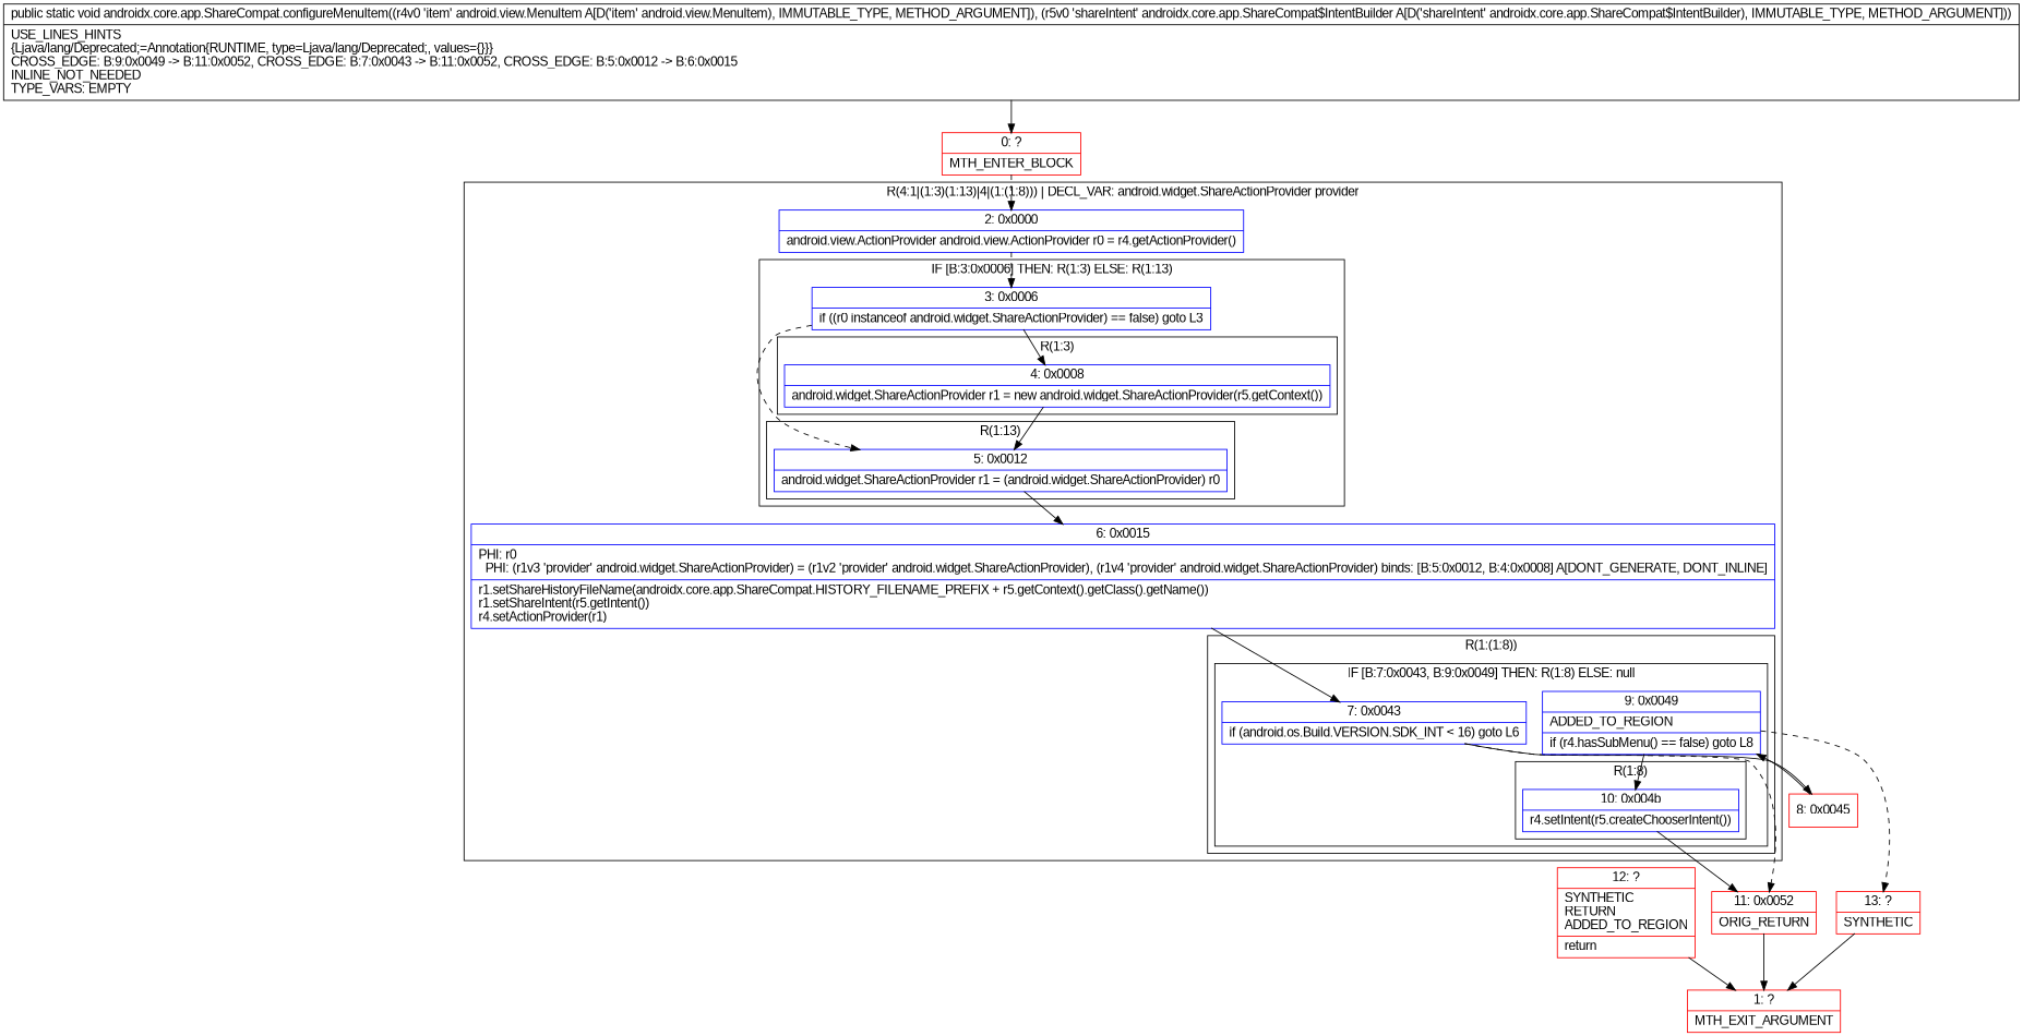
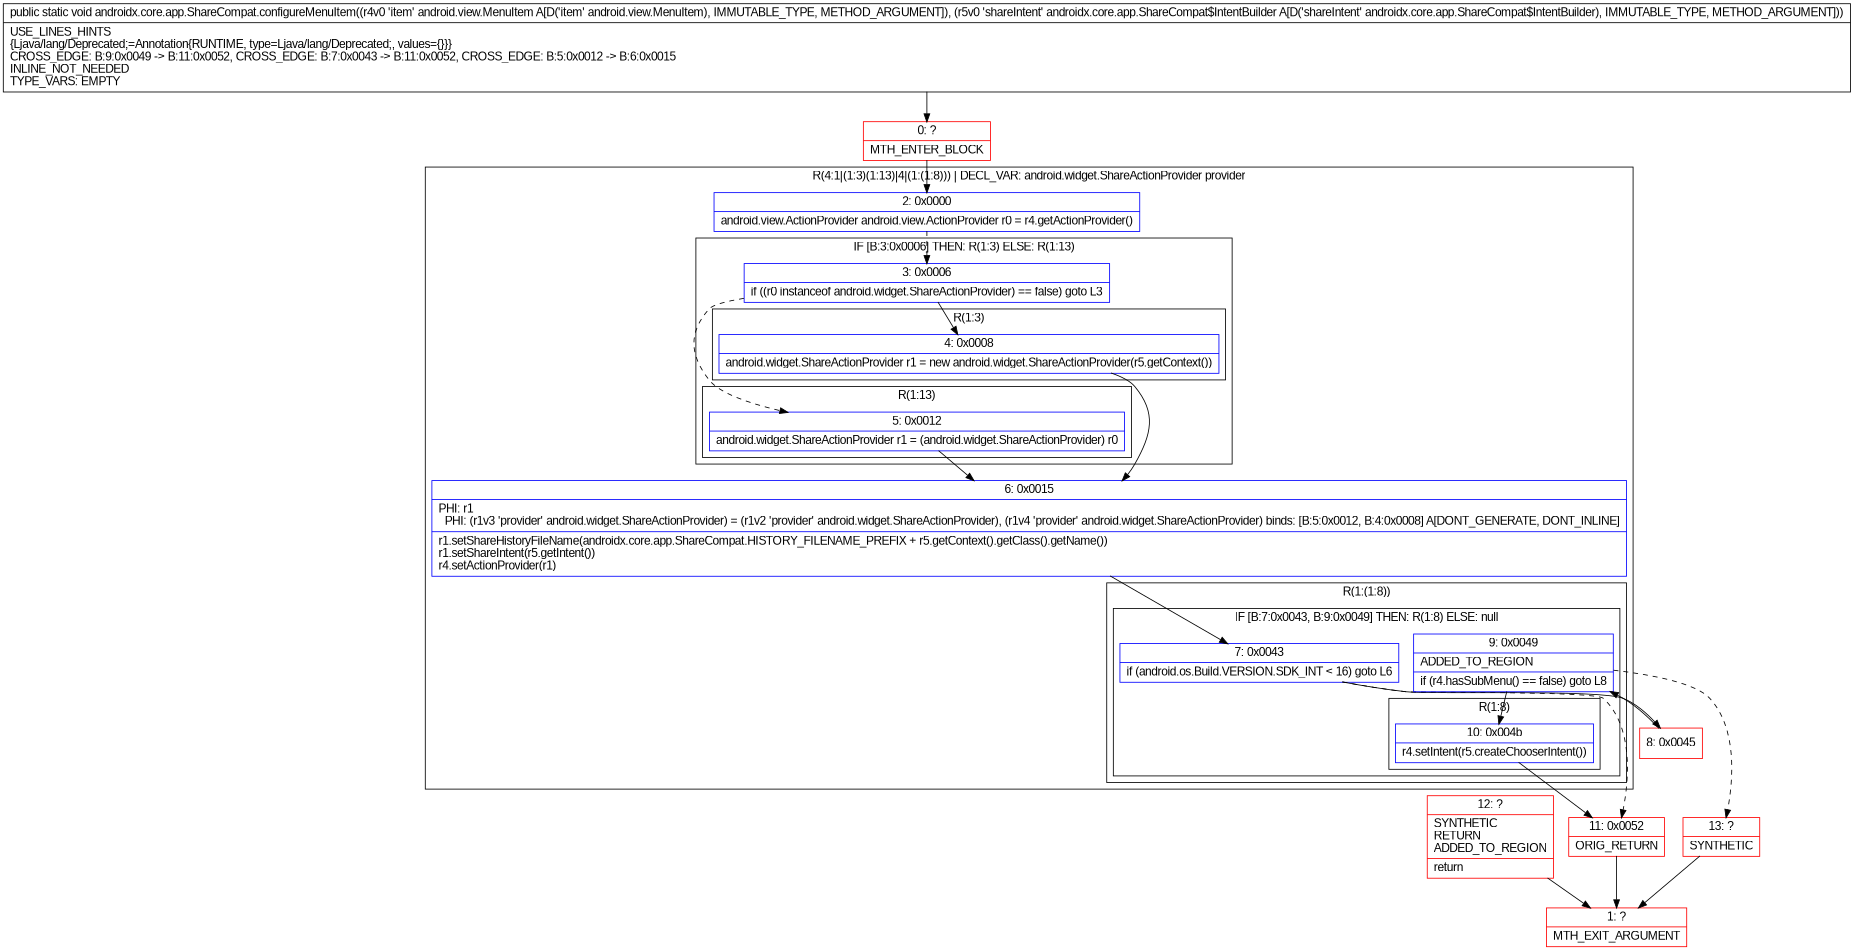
  digraph {
    fontname="Liberation Sans"
    node [color=blue fontname="Liberation Sans" shape=record]
    edge [fontname="Liberation Sans"]
    n1 [label="{4\:\ 0x0008|android.widget.ShareActionProvider r1 = new android.widget.ShareActionProvider(r5.getContext())\l}"]
    n2 [label="{5\:\ 0x0012|android.widget.ShareActionProvider r1 = (android.widget.ShareActionProvider) r0\l}"]
    n3 [label="{3\:\ 0x0006|if ((r0 instanceof android.widget.ShareActionProvider) == false) goto L3\l}"]
    n4 [label="{10\:\ 0x004b|r4.setIntent(r5.createChooserIntent())\l}"]
    n5 [label="{7\:\ 0x0043|if (android.os.Build.VERSION.SDK_INT \< 16) goto L6\l}"]
    n6 [label="{9\:\ 0x0049|ADDED_TO_REGION\l|if (r4.hasSubMenu() == false) goto L8\l}"]
    n7 [label="{2\:\ 0x0000|android.view.ActionProvider android.view.ActionProvider r0 = r4.getActionProvider()\l}"]
-   n8 [label="{6\:\ 0x0015|PHI: r0 \l  PHI: (r1v3 'provider' android.widget.ShareActionProvider) = (r1v2 'provider' android.widget.ShareActionProvider), (r1v4 'provider' android.widget.ShareActionProvider) binds: [B:5:0x0012, B:4:0x0008] A[DONT_GENERATE, DONT_INLINE]\l|r1.setShareHistoryFileName(androidx.core.app.ShareCompat.HISTORY_FILENAME_PREFIX + r5.getContext().getClass().getName())\lr1.setShareIntent(r5.getIntent())\lr4.setActionProvider(r1)\l}"]
+   n8 [label="{6\:\ 0x0015|PHI: r1 \l  PHI: (r1v3 'provider' android.widget.ShareActionProvider) = (r1v2 'provider' android.widget.ShareActionProvider), (r1v4 'provider' android.widget.ShareActionProvider) binds: [B:5:0x0012, B:4:0x0008] A[DONT_GENERATE, DONT_INLINE]\l|r1.setShareHistoryFileName(androidx.core.app.ShareCompat.HISTORY_FILENAME_PREFIX + r5.getContext().getClass().getName())\lr1.setShareIntent(r5.getIntent())\lr4.setActionProvider(r1)\l}"]
    n9 [color=red label="{11\:\ 0x0052|ORIG_RETURN\l}"]
    n10 [color=red label="{8\:\ 0x0045}"]
    n11 [color=red label="{13\:\ ?|SYNTHETIC\l}"]
    n12 [color=red label="{12\:\ ?|SYNTHETIC\lRETURN\lADDED_TO_REGION\l|return\l}"]
    n13 [color=red label="{1\:\ ?|MTH_EXIT_ARGUMENT\l}"]
    n14 [color=red label="{0\:\ ?|MTH_ENTER_BLOCK\l}"]
    n15 [label="{public static void androidx.core.app.ShareCompat.configureMenuItem((r4v0 'item' android.view.MenuItem A[D('item' android.view.MenuItem), IMMUTABLE_TYPE, METHOD_ARGUMENT]), (r5v0 'shareIntent' androidx.core.app.ShareCompat$IntentBuilder A[D('shareIntent' androidx.core.app.ShareCompat$IntentBuilder), IMMUTABLE_TYPE, METHOD_ARGUMENT]))  | USE_LINES_HINTS\l\{Ljava\/lang\/Deprecated;=Annotation\{RUNTIME, type=Ljava\/lang\/Deprecated;, values=\{\}\}\}\lCROSS_EDGE: B:9:0x0049 \-\> B:11:0x0052, CROSS_EDGE: B:7:0x0043 \-\> B:11:0x0052, CROSS_EDGE: B:5:0x0012 \-\> B:6:0x0015\lINLINE_NOT_NEEDED\lTYPE_VARS: EMPTY\l}" color=""]
    subgraph cluster_1 {
      label="R(4:1|(1:3)(1:13)|4|(1:(1:8))) | DECL_VAR: android.widget.ShareActionProvider provider\l"
      n7
      n8
      subgraph cluster_2 {
        label="IF [B:3:0x0006] THEN: R(1:3) ELSE: R(1:13)"
        n3
        subgraph cluster_3 {
          label="R(1:3)"
          n1
        }
        subgraph cluster_4 {
          label="R(1:13)"
          n2
        }
      }
      subgraph cluster_5 {
        label="R(1:(1:8))"
        subgraph cluster_6 {
          label="IF [B:7:0x0043, B:9:0x0049] THEN: R(1:8) ELSE: null"
          n5
          n6
          subgraph cluster_7 {
            label="R(1:8)"
            n4
          }
        }
      }
    }
-   n1 -> n2
+   n1 -> n8
    n2 -> n8
    n3 -> n1
    n3 -> n2 [style=dashed]
    n4 -> n9
    n5 -> n9 [style=dashed]
    n5 -> n10
    n6 -> n4
    n6 -> n11 [style=dashed]
    n7 -> n3 [style=dashed]
    n8 -> n5
    n9 -> n13
    n10 -> n6
    n11 -> n13
    n12 -> n13
-   n14 -> n7 [style=dashed]
+   n14 -> n7
    n15 -> n14
  }
